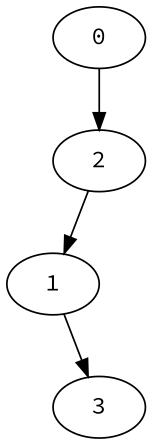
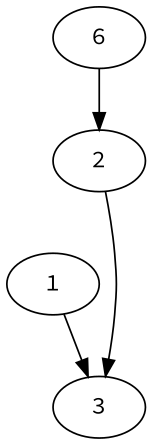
  strict digraph {
    fontname="Source Code Pro"
    node [fontname="Source Code Pro"]
    edge [fontname="Source Code Pro" port=0 weight=0]
-   0
+   0 [label=6]
    2
    1
    3
    0 -> 2 [weight=2]
-   2 -> 1
+   2 -> 3
    1 -> 3
  }
